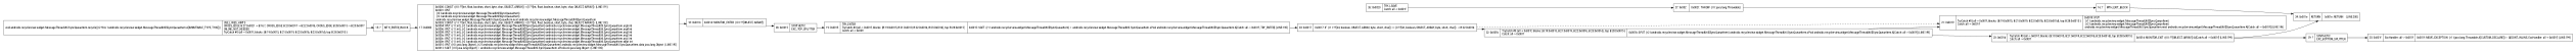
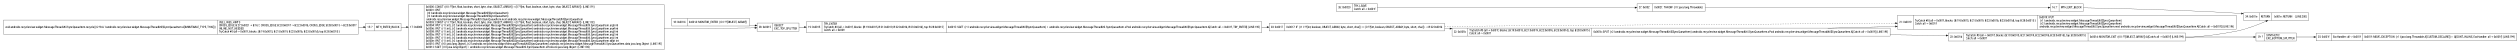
  digraph {
    fontname="Roboto Condensed"
    rankdir=LR
    node [fontname="Roboto Condensed" shape=record]
    edge [fontname="Roboto Condensed"]
    n1 [label="{15\:\ ?|MTH_ENTER_BLOCK\l}"]
    n2 [label="{17\:\ 0x0000|0x0000: CONST  (r0 I:??[int, float, boolean, short, byte, char, OBJECT, ARRAY]) = (0 ??[int, float, boolean, short, byte, char, OBJECT, ARRAY])  (LINE:191)\l0x0001: IPUT  \l  (r0 I:androidx.recyclerview.widget.MessageThreadUtil$SyncQueueItem)\l  (r2 I:androidx.recyclerview.widget.MessageThreadUtil$SyncQueueItem)\l androidx.recyclerview.widget.MessageThreadUtil.SyncQueueItem.next androidx.recyclerview.widget.MessageThreadUtil$SyncQueueItem \l0x0003: CONST  (r1 I:??[int, float, boolean, short, byte, char, OBJECT, ARRAY]) = (0 ??[int, float, boolean, short, byte, char, OBJECT, ARRAY])  (LINE:192)\l0x0004: IPUT  (r1 I:int), (r2 I:androidx.recyclerview.widget.MessageThreadUtil$SyncQueueItem) androidx.recyclerview.widget.MessageThreadUtil.SyncQueueItem.arg5 int \l0x0006: IPUT  (r1 I:int), (r2 I:androidx.recyclerview.widget.MessageThreadUtil$SyncQueueItem) androidx.recyclerview.widget.MessageThreadUtil.SyncQueueItem.arg4 int \l0x0008: IPUT  (r1 I:int), (r2 I:androidx.recyclerview.widget.MessageThreadUtil$SyncQueueItem) androidx.recyclerview.widget.MessageThreadUtil.SyncQueueItem.arg3 int \l0x000a: IPUT  (r1 I:int), (r2 I:androidx.recyclerview.widget.MessageThreadUtil$SyncQueueItem) androidx.recyclerview.widget.MessageThreadUtil.SyncQueueItem.arg2 int \l0x000c: IPUT  (r1 I:int), (r2 I:androidx.recyclerview.widget.MessageThreadUtil$SyncQueueItem) androidx.recyclerview.widget.MessageThreadUtil.SyncQueueItem.arg1 int \l0x000e: IPUT  (r1 I:int), (r2 I:androidx.recyclerview.widget.MessageThreadUtil$SyncQueueItem) androidx.recyclerview.widget.MessageThreadUtil.SyncQueueItem.what int \l0x0010: IPUT  (r0 I:java.lang.Object), (r2 I:androidx.recyclerview.widget.MessageThreadUtil$SyncQueueItem) androidx.recyclerview.widget.MessageThreadUtil.SyncQueueItem.data java.lang.Object  (LINE:193)\l0x0012: SGET  (r0 I:java.lang.Object) =  androidx.recyclerview.widget.MessageThreadUtil.SyncQueueItem.sPoolLock java.lang.Object  (LINE:194)\l}"]
    n3 [label="{18\:\ 0x0014|0x0014: MONITOR_ENTER  (r0 I:??[OBJECT, ARRAY]) \l}"]
-   n4 [label="{28\:\ 0x0015|SYNTHETIC\lEXC_TOP_SPLITTER\l}"]
+   n4 [label="{28\:\ 0x0015|OBJECT\lEXC_TOP_SPLITTER\l}"]
    n5 [label="{19\:\ 0x0015|TRY_ENTER\lTryCatch #0 \{all \-\> 0x001f, blocks: (B:19:0x0015, B:21:0x0019, B:22:0x001b, B:23:0x001d), top: B:28:0x0015 \}\lCatch: all \-\> 0x001f\l|0x0015: SGET  (r1 I:androidx.recyclerview.widget.MessageThreadUtil$SyncQueueItem) =  androidx.recyclerview.widget.MessageThreadUtil.SyncQueueItem.sPool androidx.recyclerview.widget.MessageThreadUtil$SyncQueueItem A[Catch: all \-\> 0x001f, TRY_ENTER] (LINE:195)\l}"]
    n6 [label="{20\:\ 0x0017|0x0017: IF  (r1 I:??[int, boolean, OBJECT, ARRAY, byte, short, char]) == (0 ??[int, boolean, OBJECT, ARRAY, byte, short, char])  \-\> B:22:0x001b \l}"]
    n7 [label="{25\:\ 0x001f|ExcHandler: all \-\> 0x001f\l|0x001f: MOVE_EXCEPTION  (r1 I:java.lang.Throwable A[CUSTOM_DECLARE]) =  A[DONT_INLINE, ExcHandler: all \-\> 0x001f] (LINE:199)\l}"]
    n8 [label="{21\:\ 0x0019|TryCatch #0 \{all \-\> 0x001f, blocks: (B:19:0x0015, B:21:0x0019, B:22:0x001b, B:23:0x001d), top: B:28:0x0015 \}\lCatch: all \-\> 0x001f\l|0x0019: IPUT  \l  (r1 I:androidx.recyclerview.widget.MessageThreadUtil$SyncQueueItem)\l  (r2 I:androidx.recyclerview.widget.MessageThreadUtil$SyncQueueItem)\l androidx.recyclerview.widget.MessageThreadUtil.SyncQueueItem.next androidx.recyclerview.widget.MessageThreadUtil$SyncQueueItem A[Catch: all \-\> 0x001f] (LINE:196)\l}"]
    n9 [label="{22\:\ 0x001b|TryCatch #0 \{all \-\> 0x001f, blocks: (B:19:0x0015, B:21:0x0019, B:22:0x001b, B:23:0x001d), top: B:28:0x0015 \}\lCatch: all \-\> 0x001f\l|0x001b: SPUT  (r2 I:androidx.recyclerview.widget.MessageThreadUtil$SyncQueueItem) androidx.recyclerview.widget.MessageThreadUtil.SyncQueueItem.sPool androidx.recyclerview.widget.MessageThreadUtil$SyncQueueItem A[Catch: all \-\> 0x001f] (LINE:198)\l}"]
    n10 [label="{23\:\ 0x001d|TryCatch #0 \{all \-\> 0x001f, blocks: (B:19:0x0015, B:21:0x0019, B:22:0x001b, B:23:0x001d), top: B:28:0x0015 \}\lCatch: all \-\> 0x001f\l|0x001d: MONITOR_EXIT  (r0 I:??[OBJECT, ARRAY]) A[Catch: all \-\> 0x001f] (LINE:199)\l}"]
    n11 [label="{24\:\ 0x001e|RETURN\l|0x001e: RETURN    (LINE:200)\l}"]
    n12 [label="{29\:\ ?|SYNTHETIC\lEXC_BOTTOM_SPLITTER\l}"]
    n13 [label="{16\:\ ?|MTH_EXIT_BLOCK\l}"]
    n14 [label="{26\:\ 0x0020|TRY_LEAVE\lCatch: all \-\> 0x001f\l}"]
    n15 [label="{27\:\ 0x0021|0x0021: THROW  (r1 I:java.lang.Throwable) \l}"]
    n16 [label="{void androidx.recyclerview.widget.MessageThreadUtil.SyncQueueItem.recycle((r2 'this' I:androidx.recyclerview.widget.MessageThreadUtil$SyncQueueItem A[IMMUTABLE_TYPE, THIS]))  | USE_LINES_HINTS\lCROSS_EDGE: B:27:0x0021 \-\> B:16:?, CROSS_EDGE: B:20:0x0017 \-\> B:22:0x001b, CROSS_EDGE: B:28:0x0015 \-\> B:25:0x001f\lINLINE_NOT_NEEDED\lTryCatch #0 \{all \-\> 0x001f, blocks: (B:19:0x0015, B:21:0x0019, B:22:0x001b, B:23:0x001d), top: B:28:0x0015 \}\l}"]
    n1 -> n2
-   n2 -> n3
+   n2 -> n4
    n3 -> n4
    n4 -> n5
    n5 -> n6
    n6 -> n8 [style=dashed]
    n6 -> n9
    n9 -> n8
    n9 -> n10
    n10 -> n11
    n10 -> n12
    n12 -> n7
    n13 -> n11
    n14 -> n15
    n15 -> n13
    n16 -> n1
  }
